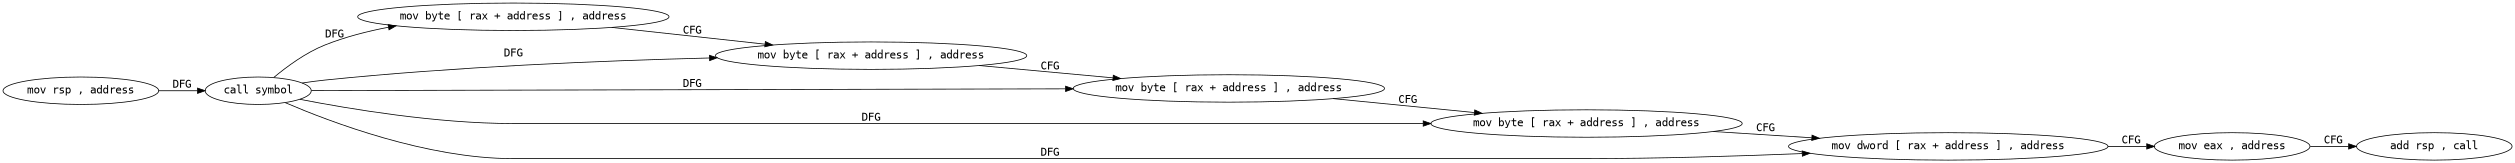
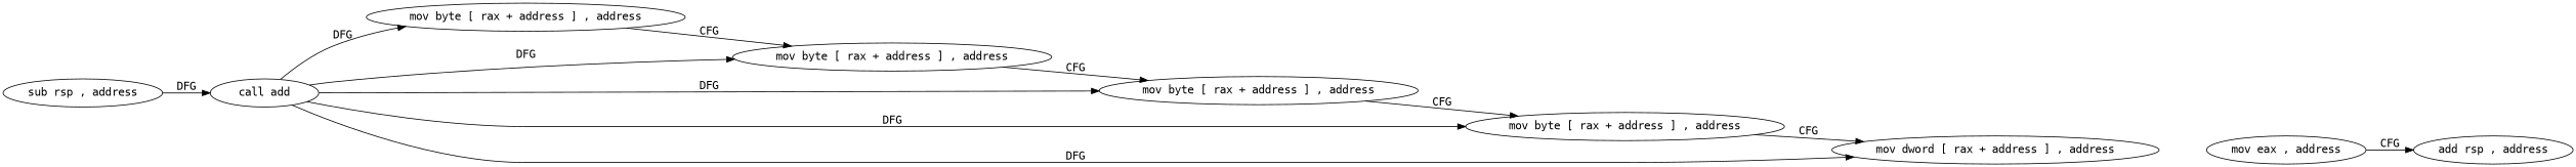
  digraph {
    fontname="DejaVu Sans Mono"
    rankdir=LR
    node [fontname="DejaVu Sans Mono"]
    edge [fontname="DejaVu Sans Mono"]
-   n1 [label="mov rsp , address"]
-   n2 [label="call symbol"]
+   n1 [label="sub rsp , address"]
+   n2 [label="call add"]
    n3 [label="mov byte [ rax + address ] , address"]
    n4 [label="mov byte [ rax + address ] , address"]
    n5 [label="mov byte [ rax + address ] , address"]
    n6 [label="mov byte [ rax + address ] , address"]
    n7 [label="mov dword [ rax + address ] , address"]
    n8 [label="mov eax , address"]
-   n9 [label="add rsp , call"]
+   n9 [label="add rsp , address"]
    n1 -> n2 [label=DFG]
    n2 -> n3 [label=DFG]
    n2 -> n4 [label=DFG]
    n2 -> n5 [label=DFG]
    n2 -> n6 [label=DFG]
    n2 -> n7 [label=DFG]
    n3 -> n4 [label=CFG]
    n4 -> n5 [label=CFG]
    n5 -> n6 [label=CFG]
    n6 -> n7 [label=CFG]
-   n7 -> n8 [label=CFG]
    n8 -> n9 [label=CFG]
  }
